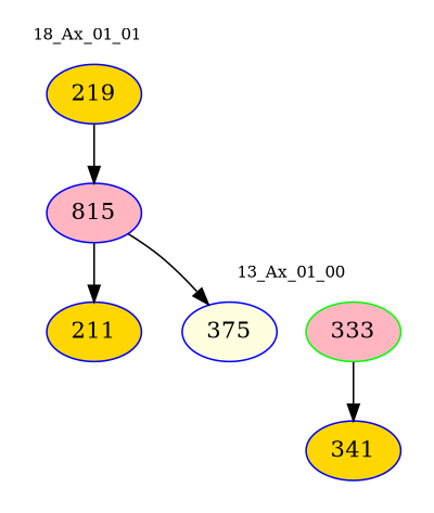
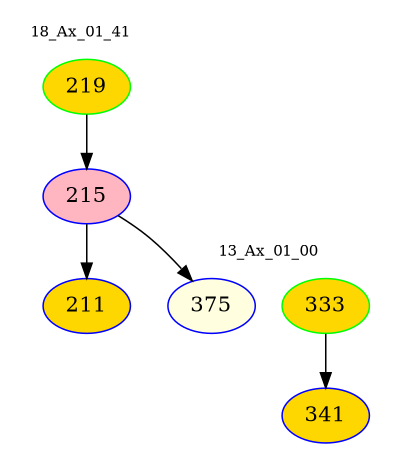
  digraph {
    node [color=blue fillcolor=gold style=filled]
    edge [color=black]
-   n1 [label=219]
-   n2 [fillcolor=lightpink label=815]
+   n1 [color=green label=219]
+   n2 [fillcolor=lightpink label=215]
    n3 [label=211]
-   n4 [color=green fillcolor=lightpink label=333]
+   n4 [color=green label=333]
    n5 [label=341]
    n6 [fillcolor=lightyellow label=375]
    subgraph cluster_1 {
      color=white
      fontsize=10
-     label="18_Ax_01_01"
+     label="18_Ax_01_41"
      n1
      n2
      n3
    }
    subgraph cluster_2 {
      color=white
      fontsize=10
      label="13_Ax_01_00"
      n4
      n5
      n6
    }
    n1 -> n2
    n2 -> n3
    n2 -> n6
    n4 -> n5
  }
